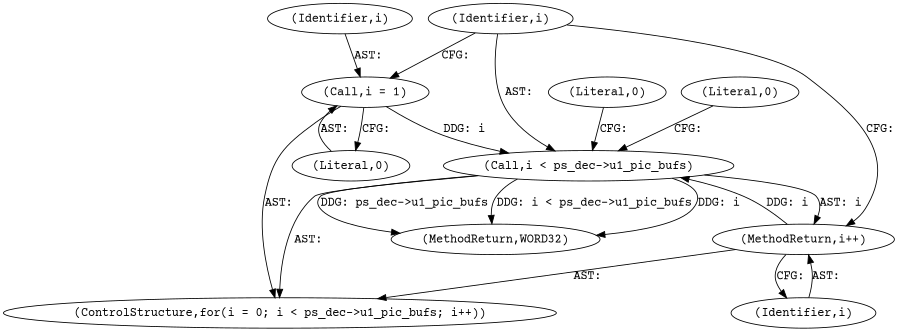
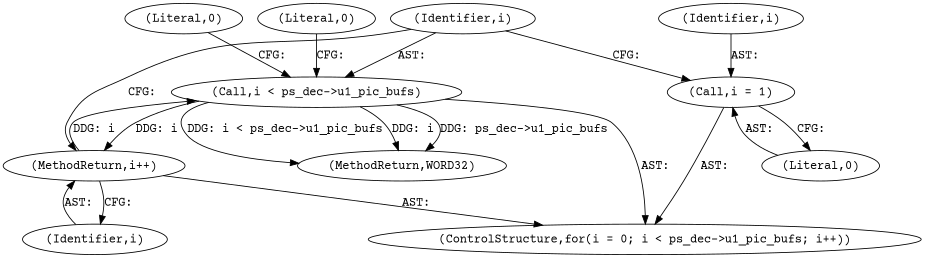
  digraph {
    fontname="Courier Prime"
    node [fontname="Courier Prime"]
    edge [fontname="Courier Prime"]
    n1 [label="(Call,i < ps_dec->u1_pic_bufs)"]
    n2 [label="(MethodReturn,i++)"]
    n3 [label="(MethodReturn,WORD32)"]
    n4 [label="(ControlStructure,for(i = 0; i < ps_dec->u1_pic_bufs; i++))"]
    n5 [label="(Identifier,i)"]
    n6 [label="(Call,i = 1)"]
    n7 [label="(Literal,0)"]
    n8 [label="(Identifier,i)"]
    n9 [label="(Identifier,i)"]
    n10 [label="(Literal,0)"]
    n11 [label="(Literal,0)"]
-   n1 -> n2 [label="AST: i"]
+   n1 -> n2 [label="DDG: i"]
    n1 -> n3 [label="DDG: i < ps_dec->u1_pic_bufs"]
    n1 -> n3 [label="DDG: i"]
    n1 -> n3 [label="DDG: ps_dec->u1_pic_bufs"]
    n1 -> n4 [label="AST: "]
    n2 -> n1 [label="DDG: i"]
    n2 -> n4 [label="AST: "]
    n2 -> n5 [label="CFG: "]
    n5 -> n2 [label="AST: "]
-   n6 -> n1 [label="DDG: i"]
    n6 -> n4 [label="AST: "]
    n6 -> n7 [label="CFG: "]
    n7 -> n6 [label="AST: "]
    n8 -> n1 [label="AST: "]
    n8 -> n2 [label="CFG: "]
    n8 -> n6 [label="CFG: "]
    n9 -> n6 [label="AST: "]
    n10 -> n1 [label="CFG: "]
    n11 -> n1 [label="CFG: "]
  }
